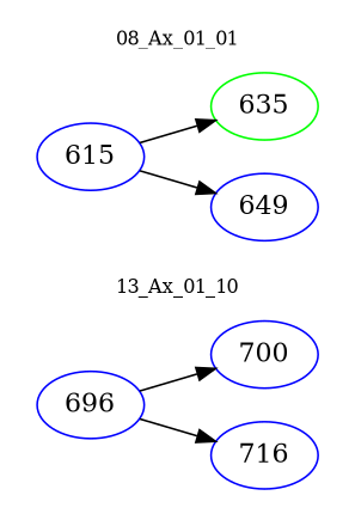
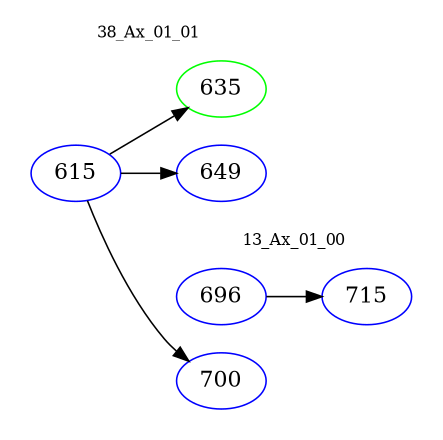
  digraph {
    rankdir=LR
    node [color=blue]
    edge [color=black]
    n1 [label=696]
-   n2 [label=716]
+   n2 [label=715]
    n3 [label=700]
    n4 [label=615]
    n5 [label=649]
    n6 [color=green label=635]
    subgraph cluster_1 {
      color=white
      fontsize=10
-     label="13_Ax_01_10"
+     label="13_Ax_01_00"
      n1
      n2
      n3
    }
    subgraph cluster_2 {
      color=white
      fontsize=10
-     label="08_Ax_01_01"
+     label="38_Ax_01_01"
      n4
      n5
      n6
    }
    n1 -> n2
-   n1 -> n3
+   n4 -> n3
    n4 -> n5
    n4 -> n6
  }
